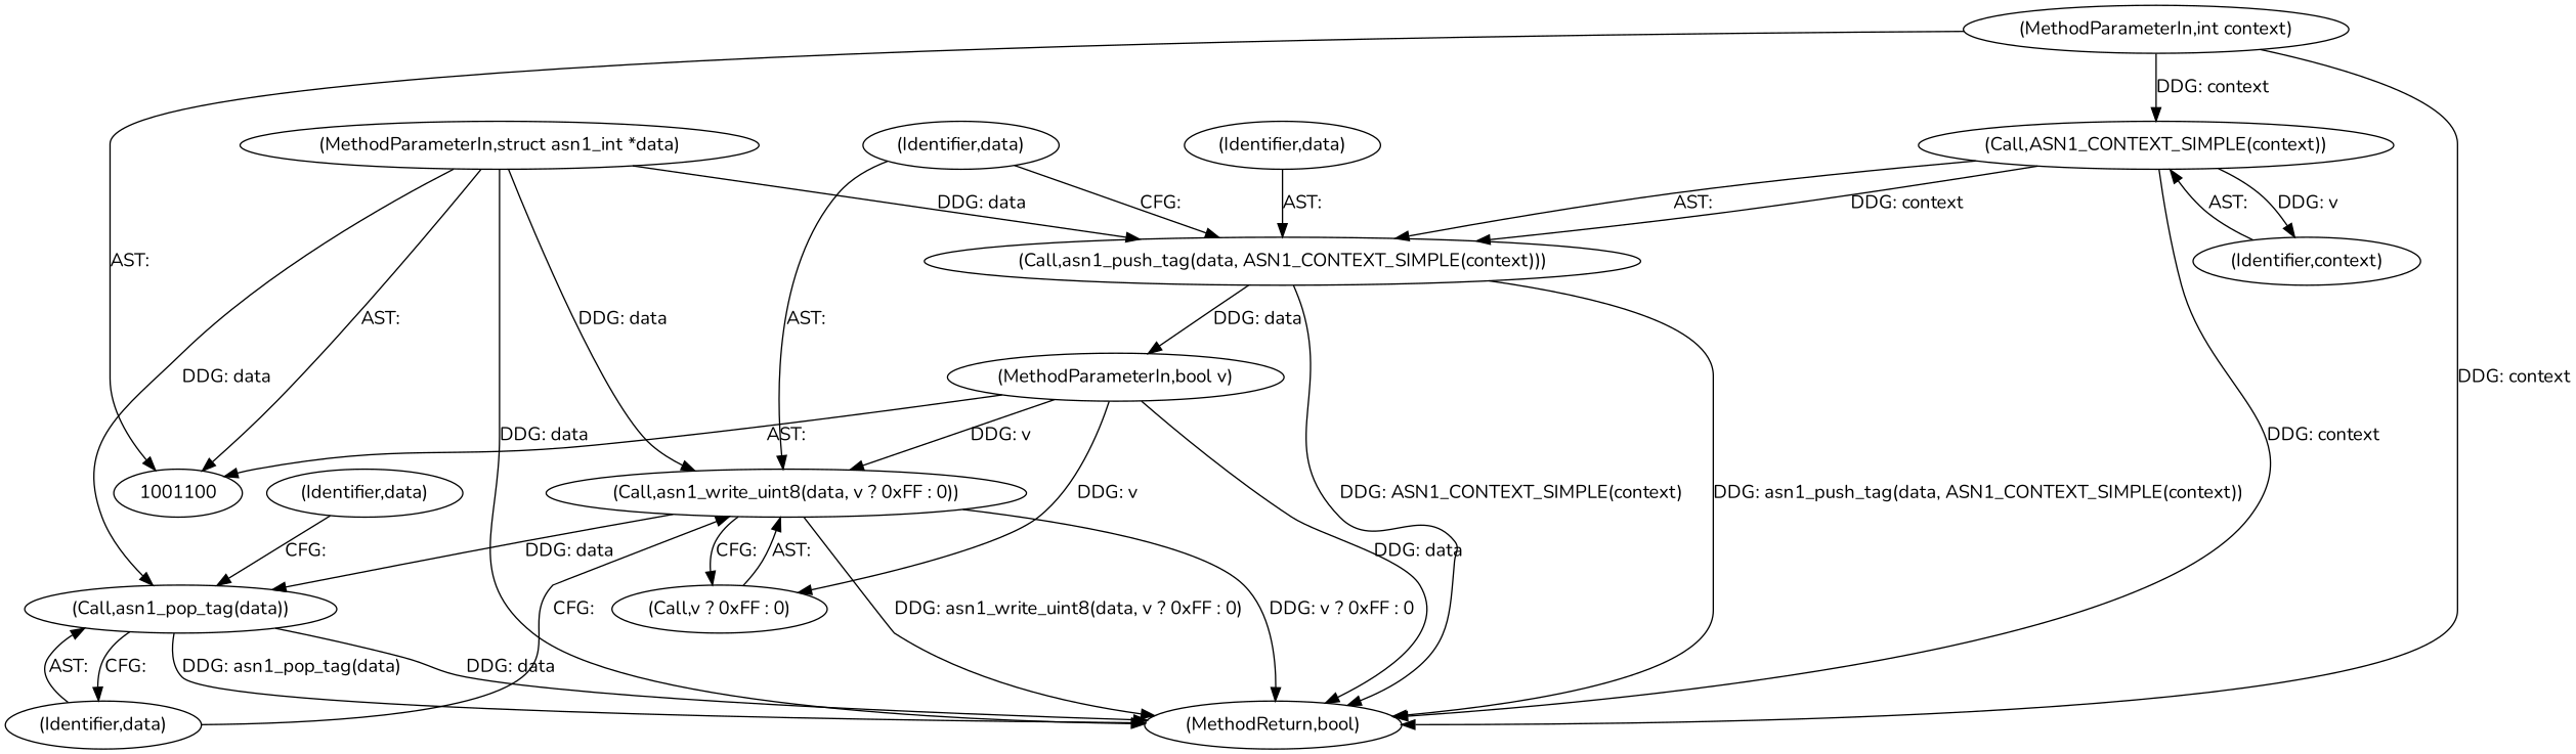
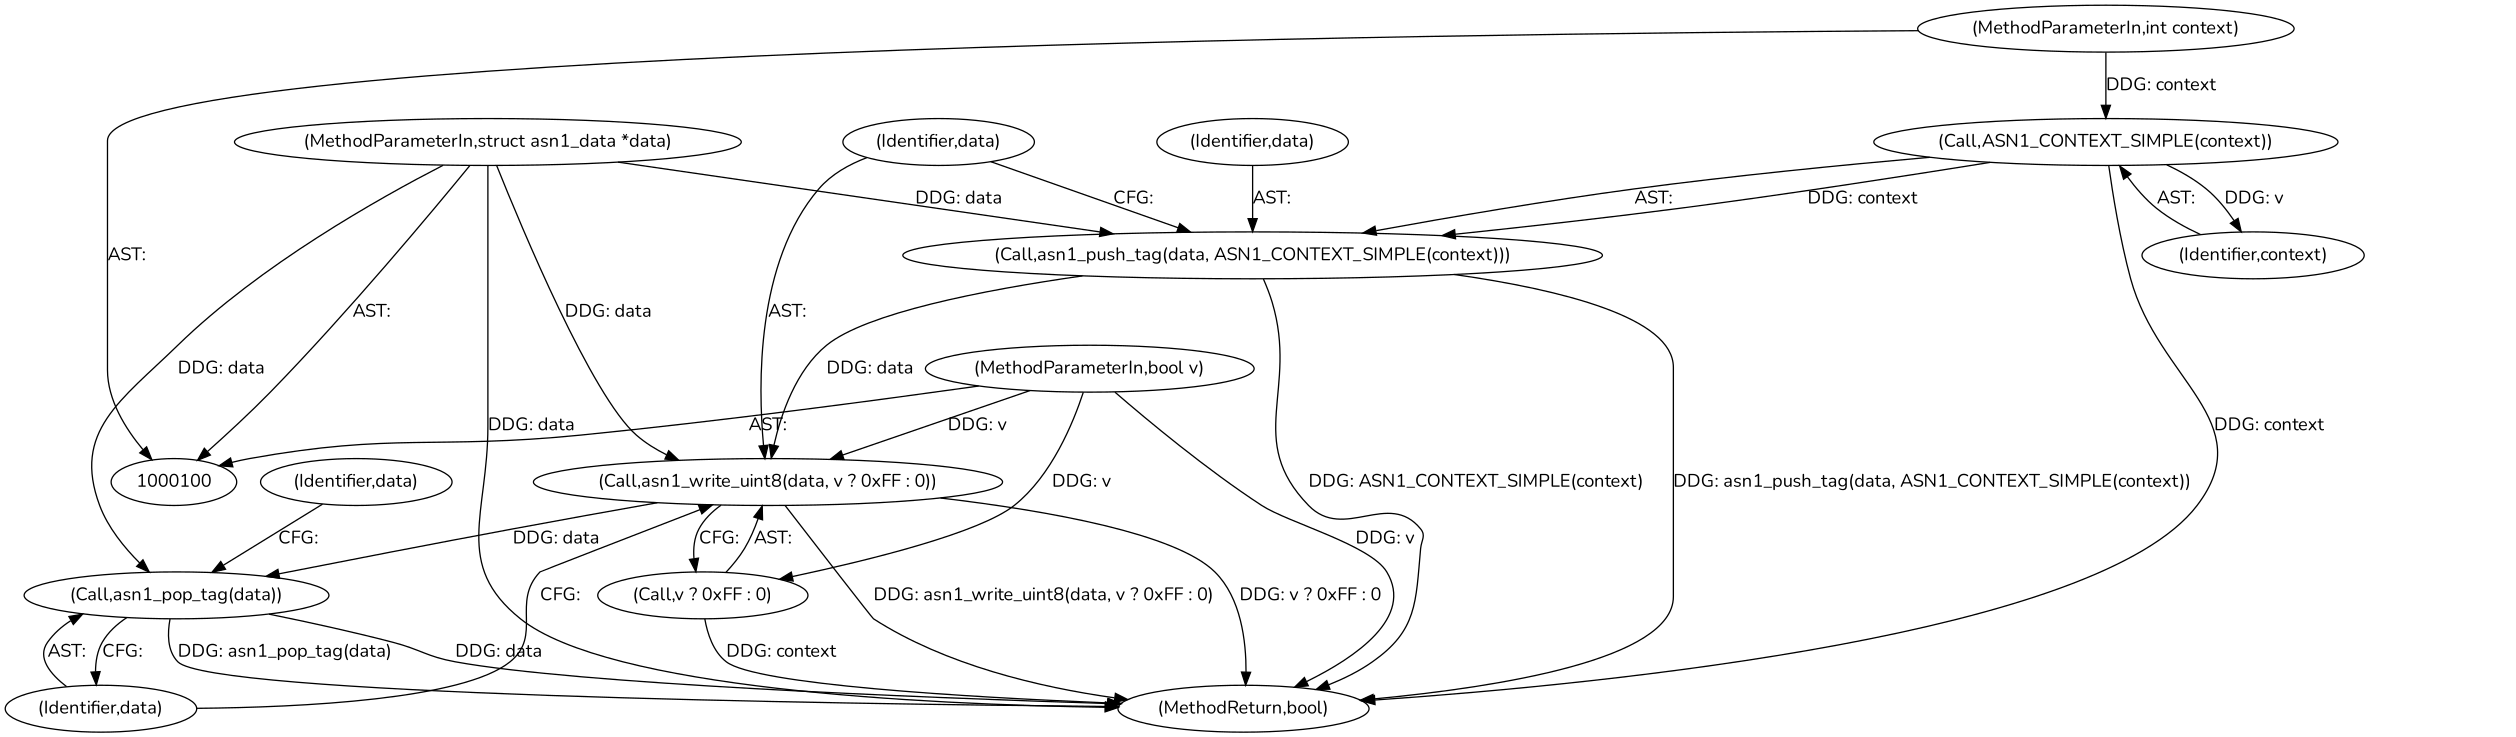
  digraph {
    fontname=Nunito
    node [fontname=Nunito]
    edge [fontname=Nunito]
    n1 [label="(Call,asn1_write_uint8(data, v ? 0xFF : 0))"]
    n2 [label="(Call,asn1_pop_tag(data))"]
    n3 [label="(MethodReturn,bool)"]
    n4 [label="(Call,v ? 0xFF : 0)"]
    n5 [label="(Identifier,data)"]
    n6 [label="(Call,asn1_push_tag(data, ASN1_CONTEXT_SIMPLE(context)))"]
    n7 [label="(Call,ASN1_CONTEXT_SIMPLE(context))"]
    n8 [label="(Identifier,context)"]
-   n9 [label="(MethodParameterIn,struct asn1_int *data)"]
-   1000100 [label=1001100]
+   n9 [label="(MethodParameterIn,struct asn1_data *data)"]
+   1000100
    n11 [label="(MethodParameterIn,int context)"]
    n12 [label="(MethodParameterIn,bool v)"]
    n13 [label="(Identifier,data)"]
    n14 [label="(Identifier,data)"]
    n15 [label="(Identifier,data)"]
    n1 -> n2 [label="DDG: data"]
    n1 -> n3 [label="DDG: asn1_write_uint8(data, v ? 0xFF : 0)"]
    n1 -> n3 [label="DDG: v ? 0xFF : 0"]
    n1 -> n4 [label="CFG: "]
    n2 -> n3 [label="DDG: asn1_pop_tag(data)"]
    n2 -> n3 [label="DDG: data"]
    n2 -> n5 [label="CFG: "]
    n4 -> n1 [label="AST: "]
    n5 -> n1 [label="CFG: "]
    n5 -> n2 [label="AST: "]
-   n6 -> n12 [label="DDG: data"]
+   n6 -> n1 [label="DDG: data"]
    n6 -> n3 [label="DDG: ASN1_CONTEXT_SIMPLE(context)"]
    n6 -> n3 [label="DDG: asn1_push_tag(data, ASN1_CONTEXT_SIMPLE(context))"]
    n7 -> n3 [label="DDG: context"]
    n7 -> n6 [label="AST: "]
    n7 -> n6 [label="DDG: context"]
    n7 -> n8 [label="DDG: v"]
    n8 -> n7 [label="AST: "]
    n9 -> n1 [label="DDG: data"]
    n9 -> n2 [label="DDG: data"]
    n9 -> n3 [label="DDG: data"]
    n9 -> n6 [label="DDG: data"]
    n9 -> 1000100 [label="AST: "]
-   n11 -> n3 [label="DDG: context"]
+   n4 -> n3 [label="DDG: context"]
    n11 -> n7 [label="DDG: context"]
    n11 -> 1000100 [label="AST: "]
    n12 -> n1 [label="DDG: v"]
-   n12 -> n3 [label="DDG: data"]
+   n12 -> n3 [label="DDG: v"]
    n12 -> n4 [label="DDG: v"]
    n12 -> 1000100 [label="AST: "]
    n13 -> n1 [label="AST: "]
    n13 -> n6 [label="CFG: "]
    n14 -> n2 [label="CFG: "]
    n15 -> n6 [label="AST: "]
  }
